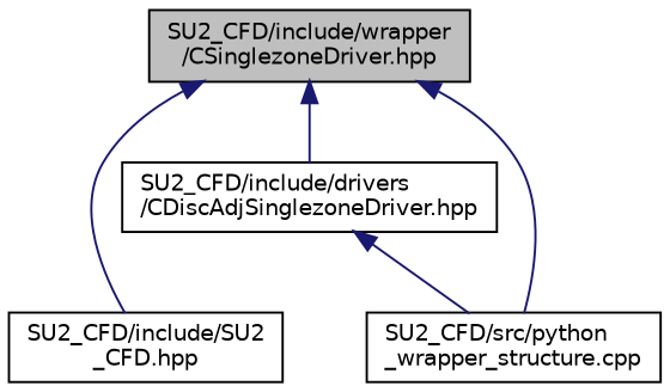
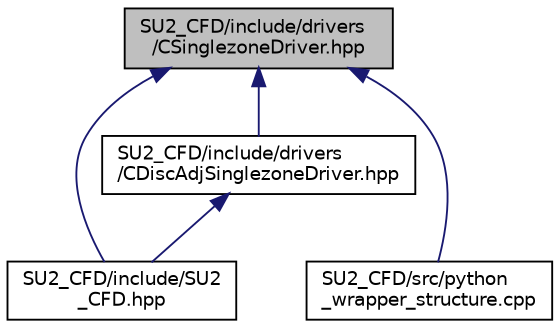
  digraph {
    node [color=black fillcolor=white fontname=Helvetica fontsize=10 shape=record style=filled]
    edge [color=midnightblue dir=back fontname=Helvetica fontsize=10 labelfontname=Helvetica labelfontsize=10 style=solid]
-   n1 [fillcolor=grey75 fontcolor=black height=0.2 label="SU2_CFD/include/wrapper\l/CSinglezoneDriver.hpp" width=0.4]
+   n1 [fillcolor=grey75 fontcolor=black height=0.2 label="SU2_CFD/include/drivers\l/CSinglezoneDriver.hpp" width=0.4]
    n2 [height=0.2 label="SU2_CFD/include/drivers\l/CDiscAdjSinglezoneDriver.hpp" width=0.4]
    n3 [height=0.2 label="SU2_CFD/include/SU2\l_CFD.hpp" width=0.4]
    n4 [height=0.2 label="SU2_CFD/src/python\l_wrapper_structure.cpp" width=0.4]
    n1 -> n2
    n1 -> n3
    n1 -> n4
-   n2 -> n4
+   n2 -> n3
  }
